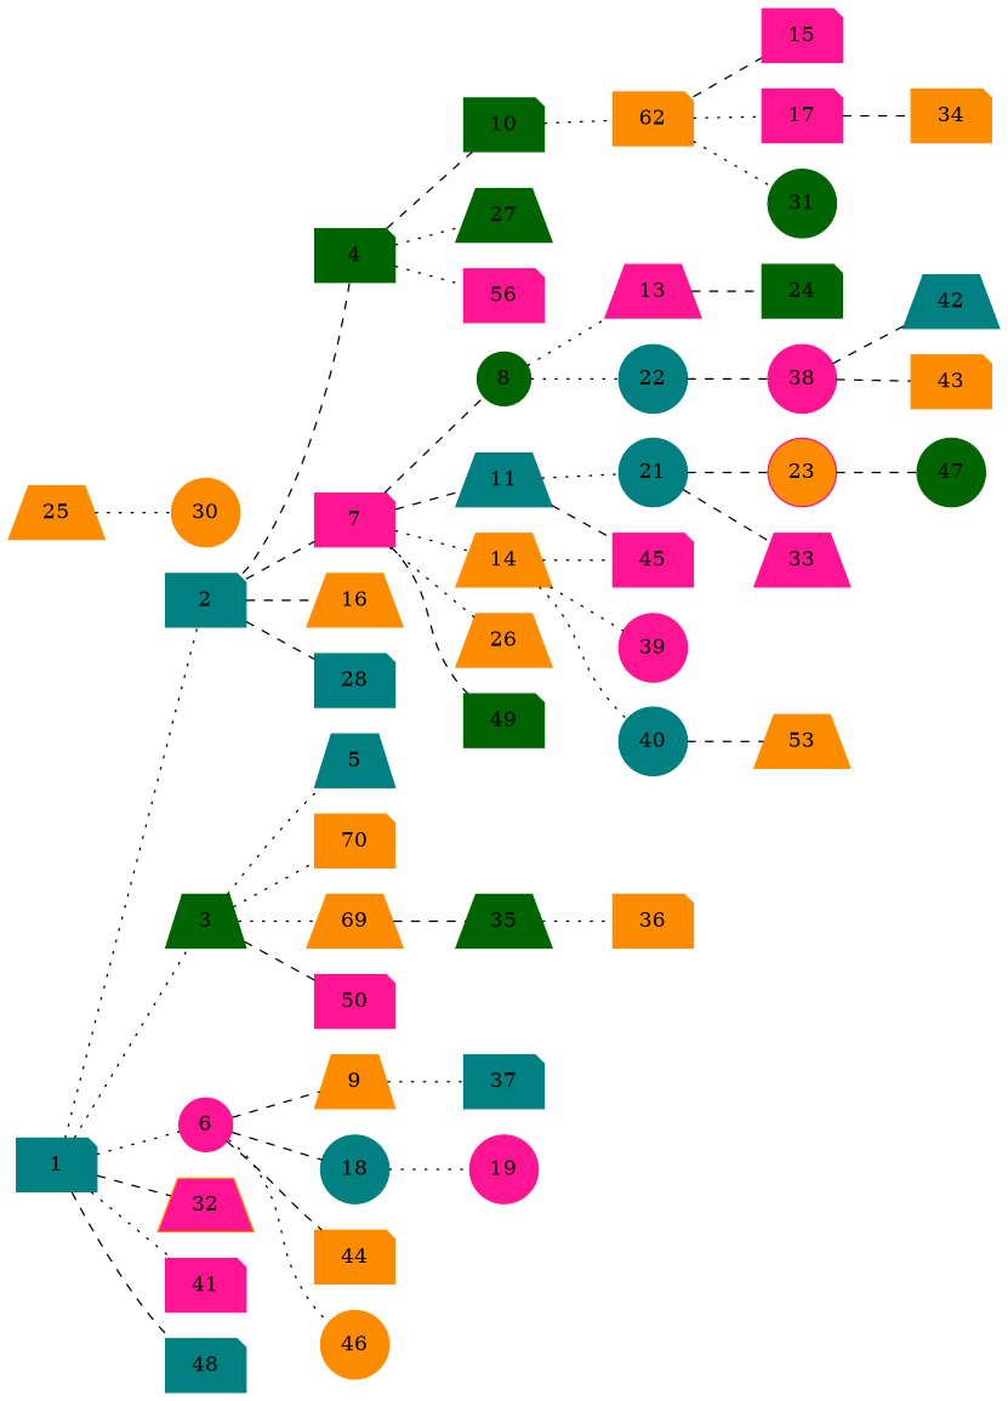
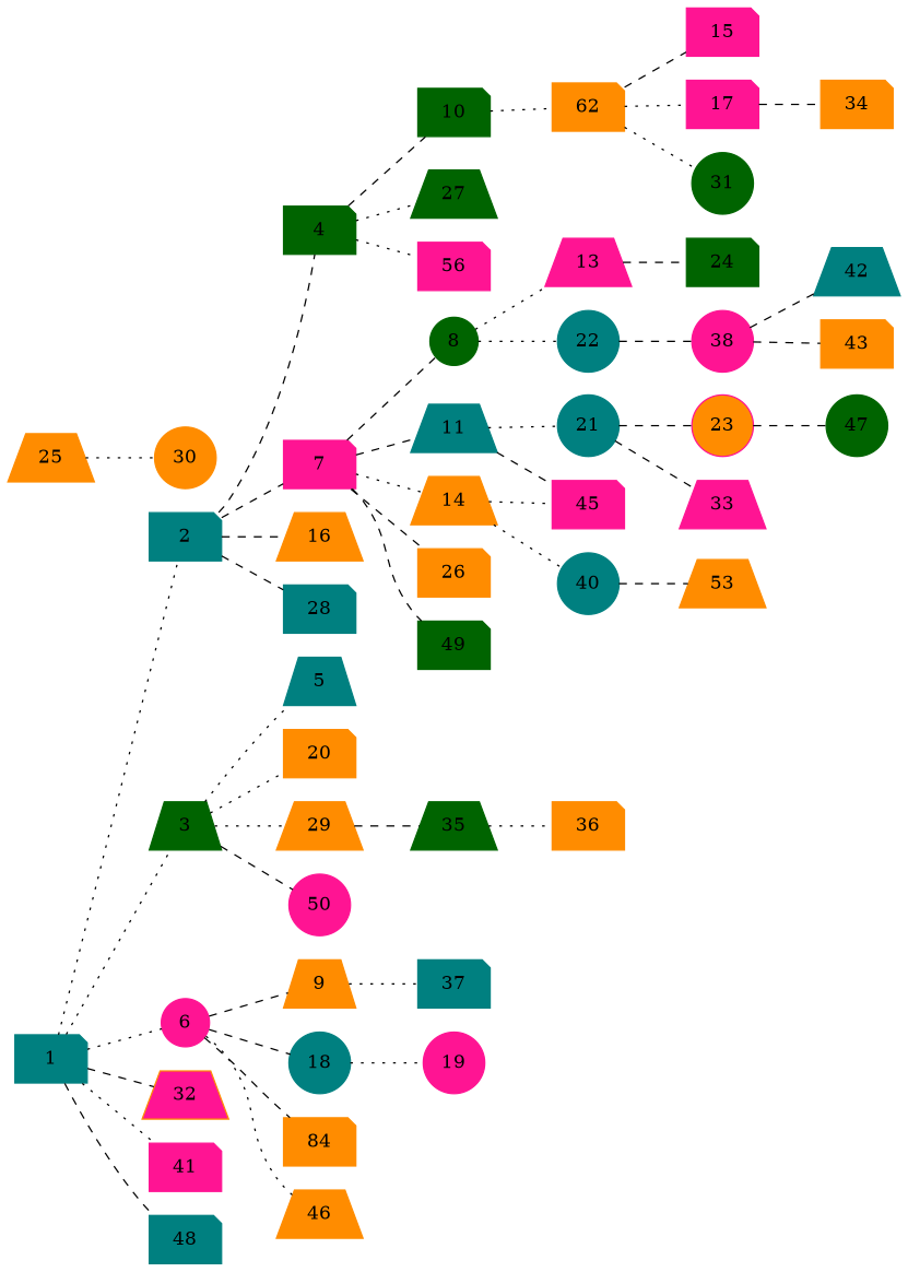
  graph {
    rankdir=LR
    node [color=darkorange shape=note style=filled]
    edge [style=dashed]
    1 [color=teal]
    2 [color=teal]
    3 [color=darkgreen shape=trapezium]
    6 [color=deeppink shape=circle]
    32 [fillcolor=deeppink shape=trapezium]
    41 [color=deeppink]
    48 [color=teal]
    4 [color=darkgreen]
    7 [color=deeppink]
    16 [shape=trapezium]
    28 [color=teal]
    5 [color=teal shape=trapezium]
-   20 [label=70]
-   29 [shape=trapezium label=69]
-   50 [color=deeppink]
+   20
+   29 [shape=trapezium]
+   50 [color=deeppink shape=circle]
    9 [shape=trapezium]
    18 [color=teal shape=circle]
-   44
-   46 [shape=circle]
+   44 [label=84]
+   46 [shape=trapezium]
    10 [color=darkgreen]
    27 [color=darkgreen shape=trapezium]
    n22 [color=deeppink label=56]
    8 [color=darkgreen shape=circle]
    11 [color=teal shape=trapezium]
    14 [shape=trapezium]
-   26 [shape=trapezium]
+   26
    49 [color=darkgreen]
    35 [color=darkgreen shape=trapezium]
    n29 [label=62]
    37 [color=teal]
    19 [color=deeppink shape=circle]
    13 [color=deeppink shape=trapezium]
    22 [color=teal shape=circle]
    21 [color=teal shape=circle]
    45 [color=deeppink]
-   39 [color=deeppink shape=circle]
    40 [color=teal shape=circle]
    24 [color=darkgreen]
    38 [color=deeppink shape=circle]
    15 [color=deeppink]
    17 [color=deeppink]
    31 [color=darkgreen shape=circle]
    23 [color=deeppink fillcolor=darkorange shape=circle]
    33 [color=deeppink shape=trapezium]
    34
    25 [shape=trapezium]
    30 [shape=circle]
    53 [shape=trapezium]
    47 [color=darkgreen shape=circle]
    42 [color=teal shape=trapezium]
    43
    36
    1 -- 2 [style=dotted]
    1 -- 3 [style=dotted]
    1 -- 6 [style=dotted]
    1 -- 32
    1 -- 41 [style=dotted]
    1 -- 48
    2 -- 4
    2 -- 7
    2 -- 16
    2 -- 28
    3 -- 5 [style=dotted]
    3 -- 20 [style=dotted]
    3 -- 29 [style=dotted]
    3 -- 50
    6 -- 9
    6 -- 18
    6 -- 44
    6 -- 46 [style=dotted]
    4 -- 10
    4 -- 27 [style=dotted]
    4 -- n22 [style=dotted]
    7 -- 8
    7 -- 11
    7 -- 14 [style=dotted]
-   7 -- 26 [style=dotted]
+   7 -- 26
    7 -- 49
    29 -- 35
    9 -- 37 [style=dotted]
    18 -- 19 [style=dotted]
    10 -- n29 [style=dotted]
    8 -- 13 [style=dotted]
    8 -- 22 [style=dotted]
    11 -- 21 [style=dotted]
    11 -- 45
    14 -- 45 [style=dotted]
-   14 -- 39 [style=dotted]
    14 -- 40 [style=dotted]
    35 -- 36 [style=dotted]
    n29 -- 15
    n29 -- 17 [style=dotted]
    n29 -- 31 [style=dotted]
    13 -- 24
    22 -- 38
    21 -- 23
    21 -- 33
    40 -- 53
    38 -- 42
    38 -- 43
    17 -- 34
    23 -- 47
    25 -- 30 [style=dotted]
  }
